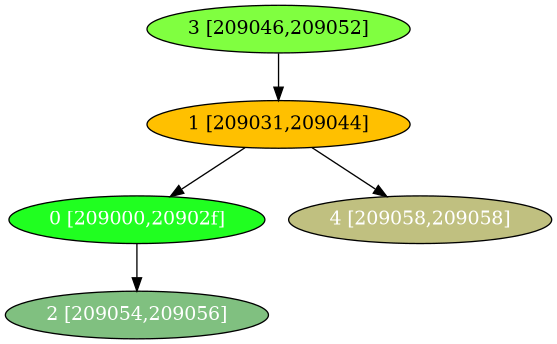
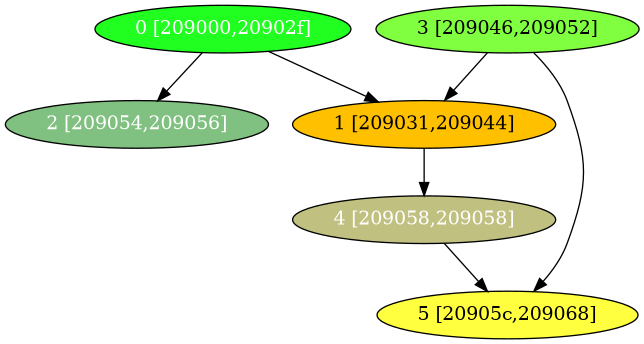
  digraph {
    node [fontcolor="#ffffff" shape=oval style=filled]
    n1 [fillcolor="#20FF20" label="0 [209000,20902f]"]
    n2 [fillcolor="#FFC000" fontcolor="#000000" label="1 [209031,209044]"]
    n3 [fillcolor="#80C080" label="2 [209054,209056]"]
    n4 [fillcolor="#C0C080" label="4 [209058,209058]"]
    n5 [fillcolor="#80FF40" fontcolor="#000000" label="3 [209046,209052]"]
-   n2 -> n1
+   n6 [fillcolor="#FFFF40" fontcolor="#000000" label="5 [20905c,209068]"]
+   n1 -> n2
    n1 -> n3
    n2 -> n4
+   n4 -> n6
    n5 -> n2
+   n5 -> n6
  }
